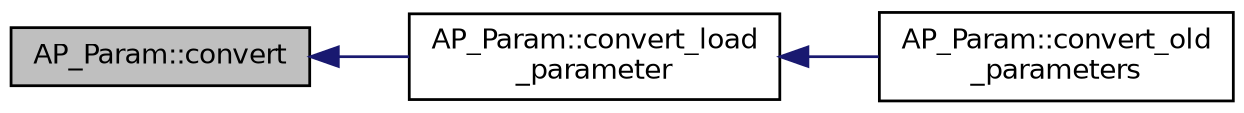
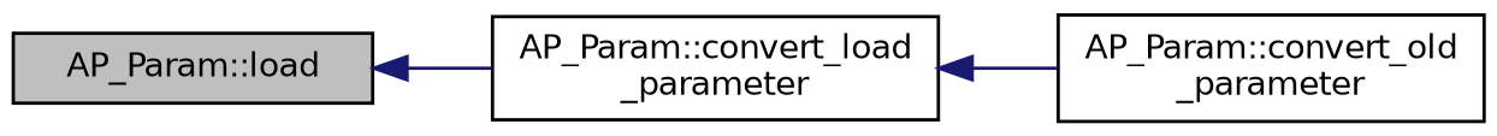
  digraph {
    rankdir=LR
    node [color=black fillcolor=white fontname=Helvetica fontsize=10 shape=record style=filled]
    edge [color=midnightblue dir=back fontname=Helvetica fontsize=10 labelfontname=Helvetica labelfontsize=10 style=solid]
-   n1 [fillcolor=grey75 fontcolor=black height=0.2 label="AP_Param::convert" width=0.4]
+   n1 [fillcolor=grey75 fontcolor=black height=0.2 label="AP_Param::load" width=0.4]
    n2 [height=0.2 label="AP_Param::convert_load\l_parameter" width=0.4]
-   n3 [height=0.2 label="AP_Param::convert_old\l_parameters" width=0.4]
+   n3 [height=0.2 label="AP_Param::convert_old\l_parameter" width=0.4]
    n1 -> n2
    n2 -> n3
  }
